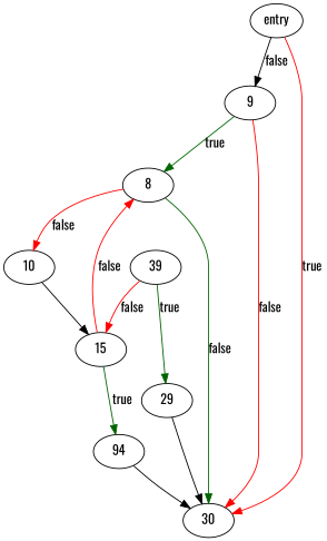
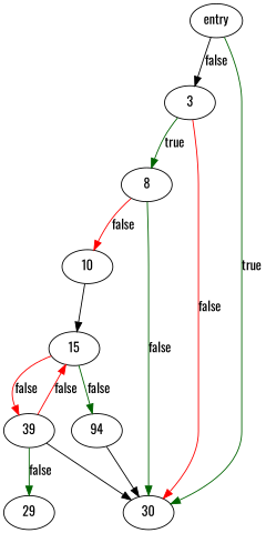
  digraph {
    fontname=Oswald
    node [fontname=Oswald]
    edge [color=darkgreen fontname=Oswald]
    n1 [label=entry]
-   3 [label=9]
+   3
    30
    8
    n5 [label=10]
    15
    n7 [label=39]
    n8 [label=94]
    29
    n1 -> 3 [color=black label=false]
-   n1 -> 30 [color=red label=true]
+   n1 -> 30 [label=true]
    3 -> 30 [color=red label=false]
    3 -> 8 [label=true]
    8 -> 30 [label=false]
    8 -> n5 [color=red label=false]
    n5 -> 15 [color=""]
-   15 -> 8 [color=red label=false]
-   15 -> n8 [label=true]
+   15 -> n7 [color=red label=false]
+   15 -> n8 [label=false]
    n7 -> 15 [color=red label=false]
-   n7 -> 29 [label=true]
+   n7 -> 29 [label=false]
    n8 -> 30 [color=""]
-   29 -> 30 [color=""]
+   n7 -> 30 [color=""]
  }
